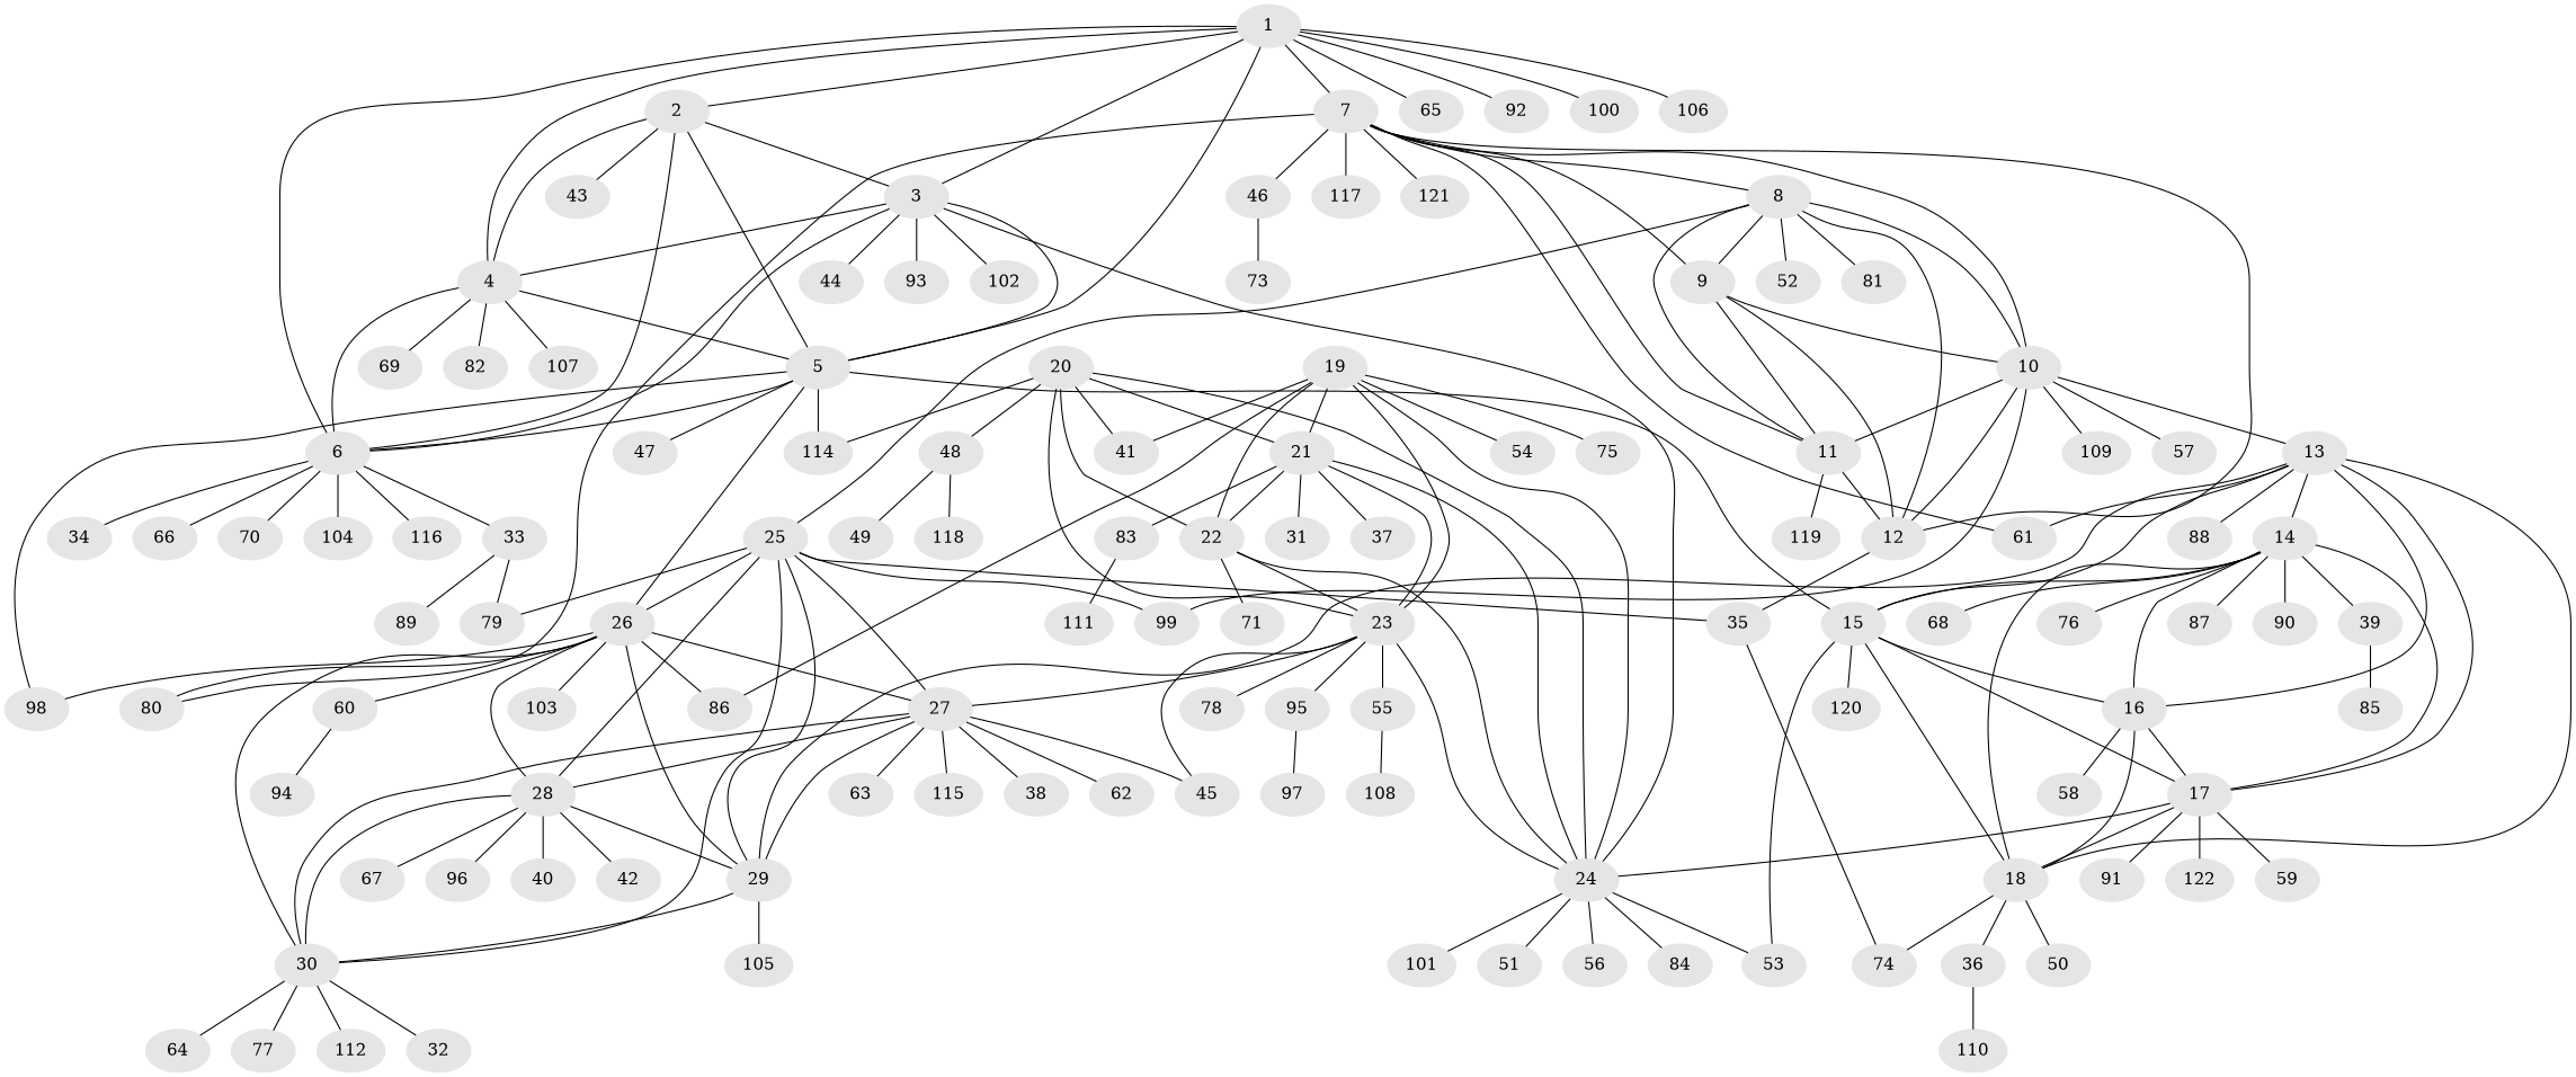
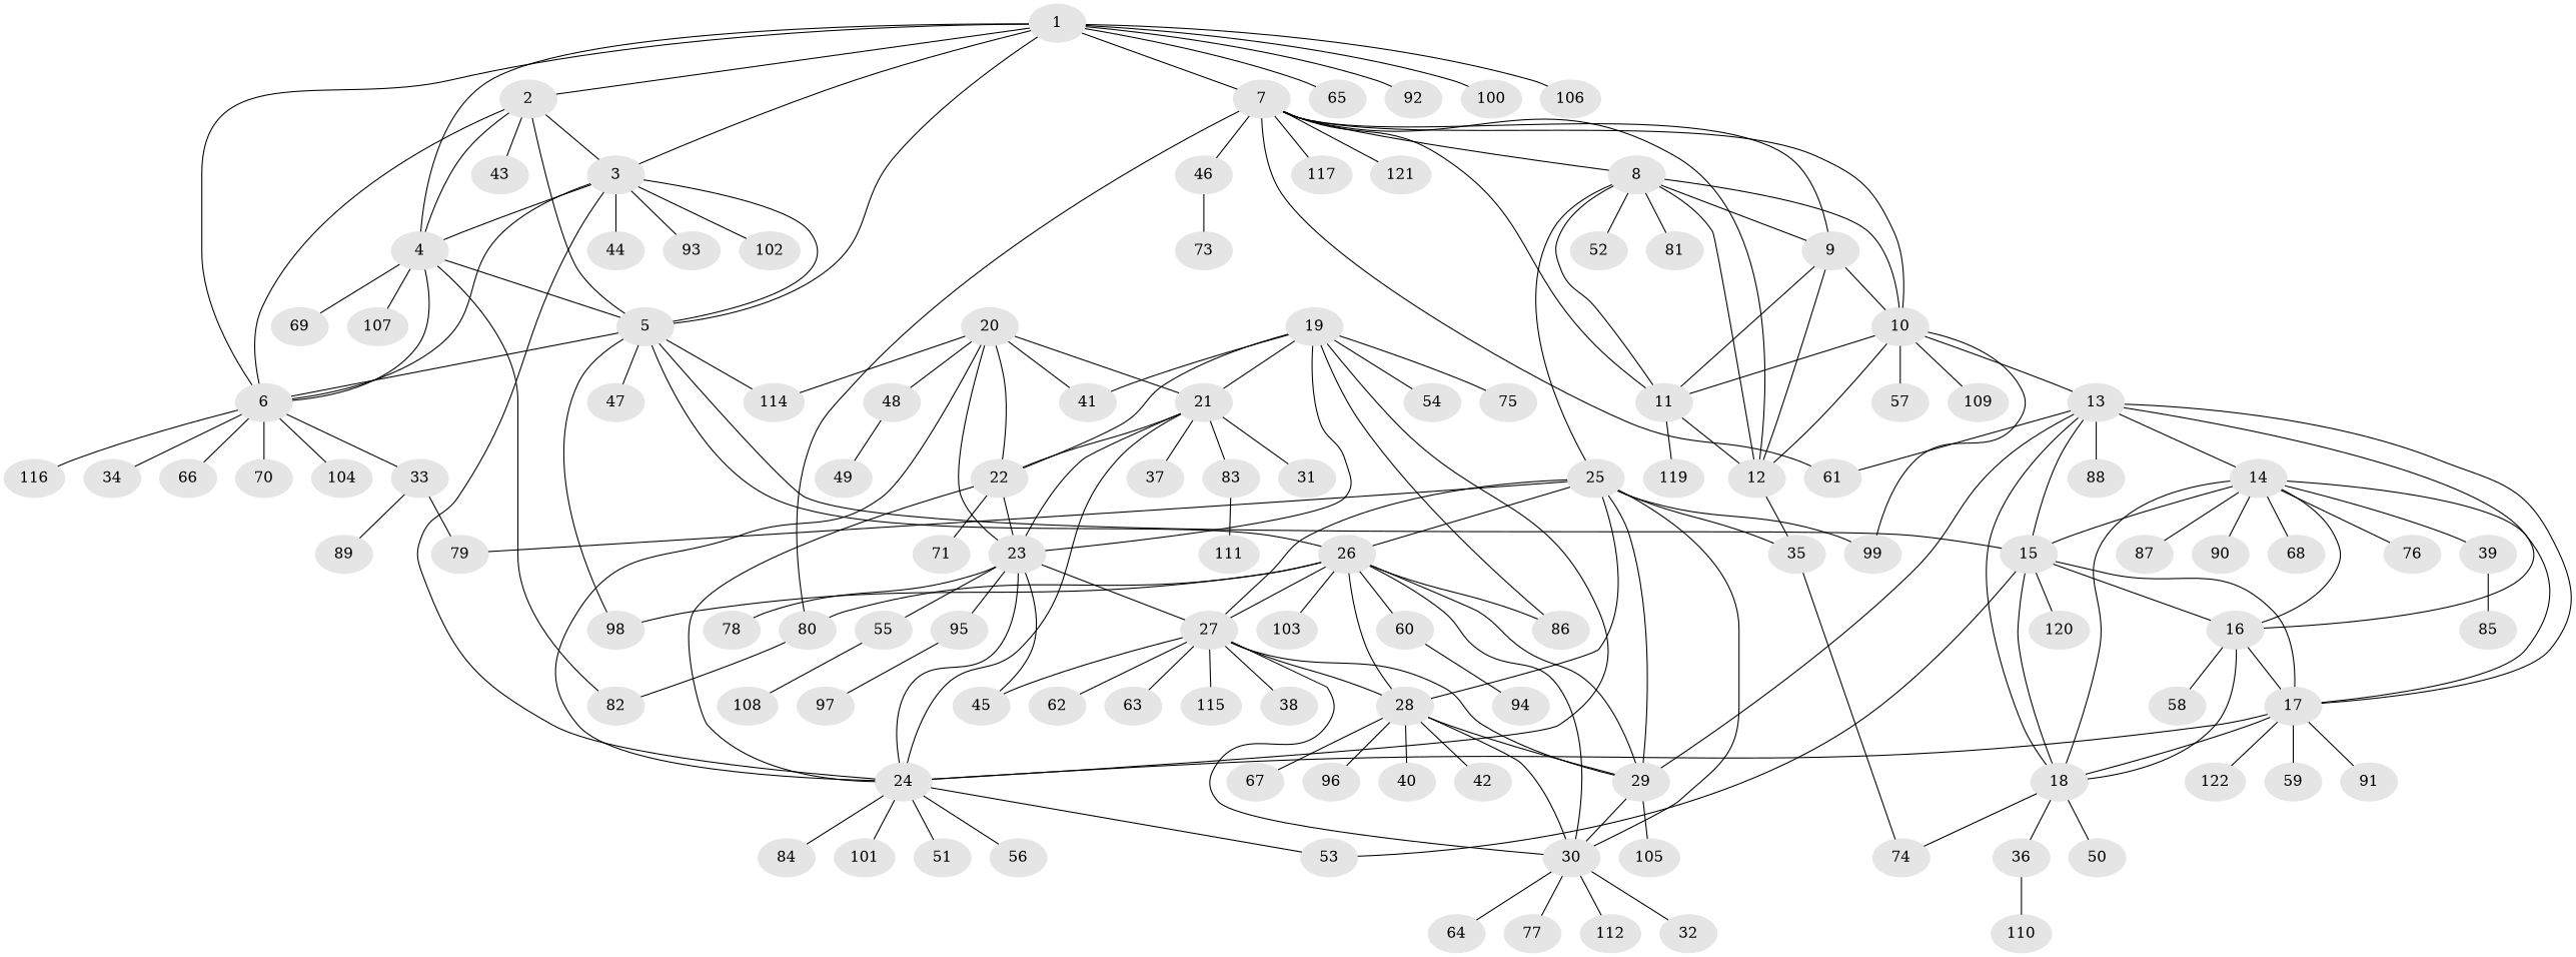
  graph {
    node [color=gray90 style=filled]
    1
    2
    3
    4
    5
    6
    7
    65
    92
    100
    106
    43
    24
    44
    93
    102
    69
    82
    107
    15
    26
    47
    98
    114
    33
    34
    66
    70
    104
    116
    8
    9
    10
    11
    12
    46
    61
    80
    117
    121
    53
    51
    56
    84
    101
    16
    17
    18
    120
    29
    86
    27
    28
    30
    60
    103
    79
    89
    25
    52
    81
    13
    57
    99
    109
    119
    35
    73
    14
    88
    20
    21
    22
    23
    41
    48
    74
    39
    68
    76
    87
    90
    58
    59
    91
    122
    36
    50
    105
    85
    110
    19
    54
    75
    31
    37
    83
    71
    45
    55
    78
    95
    49
-   118
    111
    38
    62
    63
    115
    108
    97
    40
    42
    67
    96
    32
    64
    77
    112
    94
    1 -- 2
    1 -- 3
    1 -- 4
    1 -- 5
    1 -- 6
    1 -- 7
    1 -- 65
    1 -- 92
    1 -- 100
    1 -- 106
    2 -- 3
    2 -- 4
    2 -- 5
    2 -- 6
    2 -- 43
    3 -- 4
    3 -- 5
    3 -- 6
    3 -- 24
    3 -- 44
    3 -- 93
    3 -- 102
    4 -- 5
    4 -- 6
    4 -- 69
    4 -- 82
    4 -- 107
    5 -- 6
    5 -- 15
    5 -- 26
    5 -- 47
    5 -- 98
    5 -- 114
    6 -- 33
    6 -- 34
    6 -- 66
    6 -- 70
    6 -- 104
    6 -- 116
    7 -- 8
    7 -- 9
    7 -- 10
    7 -- 11
    7 -- 12
    7 -- 46
    7 -- 61
    7 -- 80
    7 -- 117
    7 -- 121
    24 -- 53
    24 -- 51
    24 -- 56
    24 -- 84
    24 -- 101
    15 -- 53
    15 -- 16
    15 -- 17
    15 -- 18
    15 -- 120
    26 -- 98
    26 -- 80
    26 -- 29
    26 -- 86
    26 -- 27
    26 -- 28
    26 -- 30
    26 -- 60
    26 -- 103
    33 -- 79
    33 -- 89
    8 -- 9
    8 -- 10
    8 -- 11
    8 -- 12
    8 -- 25
    8 -- 52
    8 -- 81
    9 -- 10
    9 -- 11
    9 -- 12
    10 -- 11
    10 -- 12
    10 -- 13
    10 -- 57
    10 -- 99
    10 -- 109
    11 -- 12
    11 -- 119
    12 -- 35
    46 -- 73
+   80 -- 82
    16 -- 17
    16 -- 18
    16 -- 58
    17 -- 24
    17 -- 18
    17 -- 59
    17 -- 91
    17 -- 122
    18 -- 74
    18 -- 36
    18 -- 50
    29 -- 30
    29 -- 105
    27 -- 29
    27 -- 28
    27 -- 30
    27 -- 45
    27 -- 38
    27 -- 62
    27 -- 63
    27 -- 115
    28 -- 29
    28 -- 30
    28 -- 40
    28 -- 42
    28 -- 67
    28 -- 96
    30 -- 32
    30 -- 64
    30 -- 77
    30 -- 112
    60 -- 94
    25 -- 26
    25 -- 29
    25 -- 27
    25 -- 28
    25 -- 30
    25 -- 79
    25 -- 99
    25 -- 35
    13 -- 15
    13 -- 61
    13 -- 16
    13 -- 17
    13 -- 18
    13 -- 29
    13 -- 14
    13 -- 88
    35 -- 74
    14 -- 15
    14 -- 16
    14 -- 17
    14 -- 18
    14 -- 39
    14 -- 68
    14 -- 76
    14 -- 87
    14 -- 90
    20 -- 24
    20 -- 114
    20 -- 21
    20 -- 22
    20 -- 23
    20 -- 41
    20 -- 48
    21 -- 24
    21 -- 22
    21 -- 23
    21 -- 31
    21 -- 37
    21 -- 83
    22 -- 24
    22 -- 23
    22 -- 71
    23 -- 24
    23 -- 27
    23 -- 45
    23 -- 55
    23 -- 78
    23 -- 95
    48 -- 49
-   48 -- 118
    39 -- 85
    36 -- 110
    19 -- 24
    19 -- 86
    19 -- 21
    19 -- 22
    19 -- 23
    19 -- 41
    19 -- 54
    19 -- 75
    83 -- 111
    55 -- 108
    95 -- 97
  }
